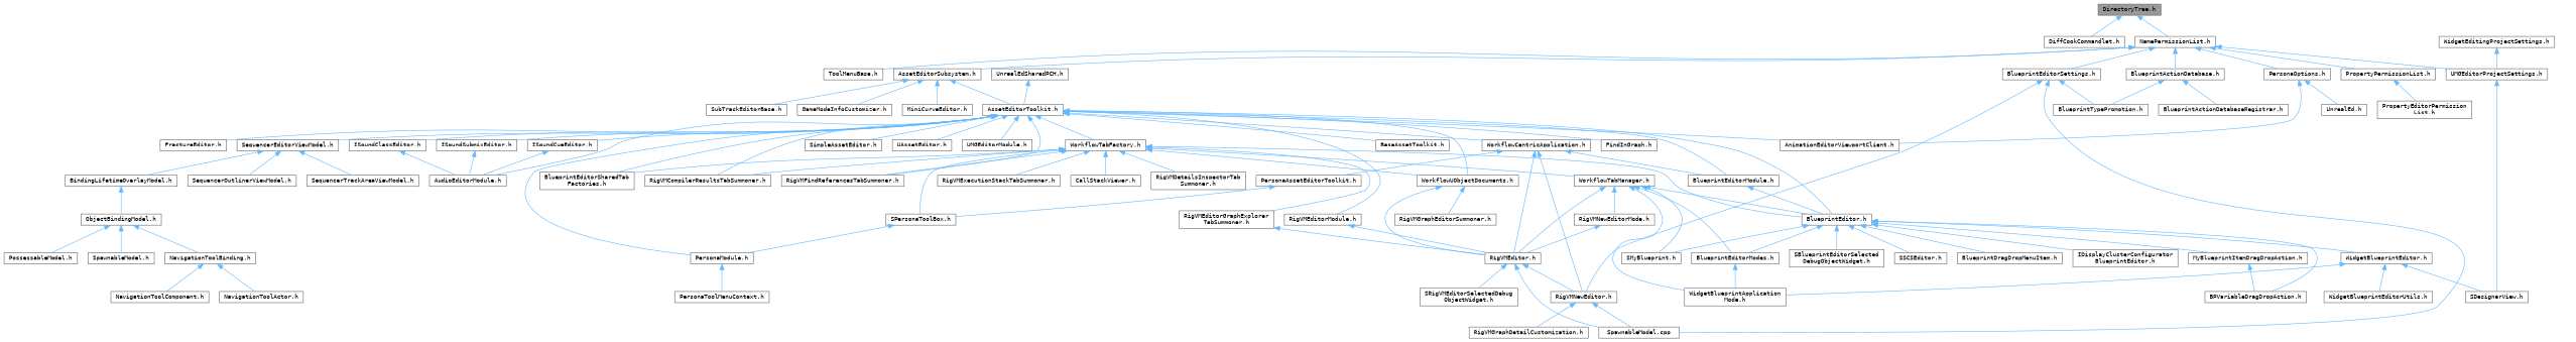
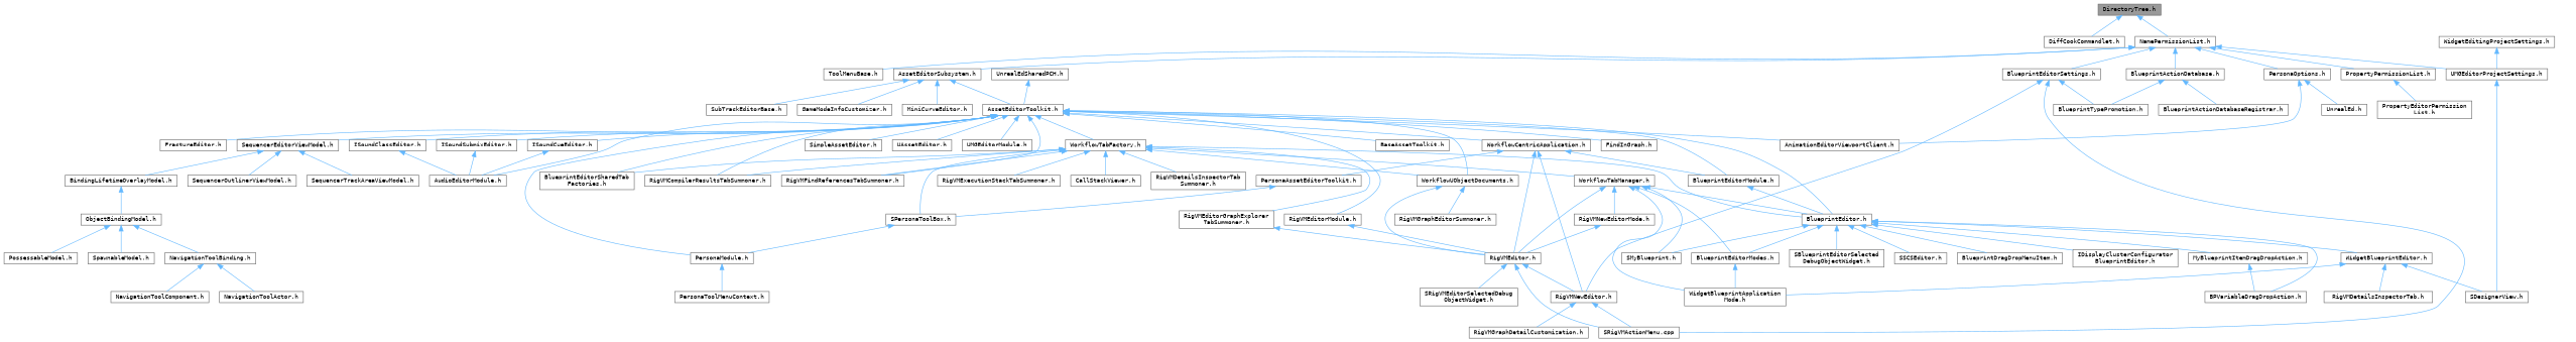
  digraph {
    fontname="DejaVu Sans Mono"
    node [color=grey40 fillcolor=white fontname="DejaVu Sans Mono" fontsize=10 shape=box style=filled]
    edge [color=steelblue1 dir=back fontname="DejaVu Sans Mono" fontsize=10 labelfontname=Helvetica labelfontsize=10 style=solid]
    n1 [color=gray40 fillcolor=grey60 fontcolor=black height=0.2 label="DirectoryTree.h" width=0.4]
    n2 [height=0.2 label="DiffCookCommandlet.h" width=0.4]
    n3 [height=0.2 label="NamePermissionList.h" width=0.4]
    n4 [height=0.2 label="AssetEditorSubsystem.h" width=0.4]
    n5 [height=0.2 label="BlueprintActionDatabase.h" width=0.4]
    n6 [height=0.2 label="BlueprintEditorSettings.h" width=0.4]
    n7 [height=0.2 label="PersonaOptions.h" width=0.4]
    n8 [height=0.2 label="PropertyPermissionList.h" width=0.4]
    n9 [height=0.2 label="ToolMenuBase.h" width=0.4]
    n10 [height=0.2 label="UMGEditorProjectSettings.h" width=0.4]
    n11 [height=0.2 label="AssetEditorToolkit.h" width=0.4]
    n12 [height=0.2 label="GameModeInfoCustomizer.h" width=0.4]
    n13 [height=0.2 label="MiniCurveEditor.h" width=0.4]
    n14 [height=0.2 label="SubTrackEditorBase.h" width=0.4]
    n15 [height=0.2 label="BlueprintActionDatabaseRegistrar.h" width=0.4]
    n16 [height=0.2 label="BlueprintTypePromotion.h" width=0.4]
    n17 [height=0.2 label="RigVMNewEditor.h" width=0.4]
-   n18 [height=0.2 label="SpawnableModel.cpp" width=0.4]
+   n18 [height=0.2 label="SRigVMActionMenu.cpp" width=0.4]
    n19 [height=0.2 label="AnimationEditorViewportClient.h" width=0.4]
    n20 [height=0.2 label="UnrealEd.h" width=0.4]
    n21 [height=0.2 label="PropertyEditorPermission\lList.h" width=0.4]
    n22 [height=0.2 label="SDesignerView.h" width=0.4]
    n23 [height=0.2 label="WidgetEditingProjectSettings.h" width=0.4]
    n24 [height=0.2 label="AudioEditorModule.h" width=0.4]
    n25 [height=0.2 label="BaseAssetToolkit.h" width=0.4]
    n26 [height=0.2 label="BlueprintEditor.h" width=0.4]
    n27 [height=0.2 label="BlueprintEditorModule.h" width=0.4]
    n28 [height=0.2 label="BlueprintEditorSharedTab\lFactories.h" width=0.4]
    n29 [height=0.2 label="FindInGraph.h" width=0.4]
    n30 [height=0.2 label="FractureEditor.h" width=0.4]
    n31 [height=0.2 label="ISoundClassEditor.h" width=0.4]
    n32 [height=0.2 label="ISoundCueEditor.h" width=0.4]
    n33 [height=0.2 label="ISoundSubmixEditor.h" width=0.4]
    n34 [height=0.2 label="PersonaModule.h" width=0.4]
    n35 [height=0.2 label="RigVMCompilerResultsTabSummoner.h" width=0.4]
    n36 [height=0.2 label="RigVMEditorModule.h" width=0.4]
    n37 [height=0.2 label="RigVMFindReferencesTabSummoner.h" width=0.4]
    n38 [height=0.2 label="SequencerEditorViewModel.h" width=0.4]
    n39 [height=0.2 label="SimpleAssetEditor.h" width=0.4]
    n40 [height=0.2 label="UAssetEditor.h" width=0.4]
    n41 [height=0.2 label="UMGEditorModule.h" width=0.4]
    n42 [height=0.2 label="WorkflowCentricApplication.h" width=0.4]
    n43 [height=0.2 label="WorkflowTabFactory.h" width=0.4]
    n44 [height=0.2 label="WorkflowUObjectDocuments.h" width=0.4]
    n45 [height=0.2 label="BPVariableDragDropAction.h" width=0.4]
    n46 [height=0.2 label="BlueprintDragDropMenuItem.h" width=0.4]
    n47 [height=0.2 label="BlueprintEditorModes.h" width=0.4]
    n48 [height=0.2 label="IDisplayClusterConfigurator\lBlueprintEditor.h" width=0.4]
    n49 [height=0.2 label="MyBlueprintItemDragDropAction.h" width=0.4]
    n50 [height=0.2 label="SBlueprintEditorSelected\lDebugObjectWidget.h" width=0.4]
    n51 [height=0.2 label="SMyBlueprint.h" width=0.4]
    n52 [height=0.2 label="SSCSEditor.h" width=0.4]
    n53 [height=0.2 label="WidgetBlueprintEditor.h" width=0.4]
    n54 [height=0.2 label="PersonaToolMenuContext.h" width=0.4]
    n55 [height=0.2 label="RigVMEditor.h" width=0.4]
    n56 [height=0.2 label="BindingLifetimeOverlayModel.h" width=0.4]
    n57 [height=0.2 label="SequencerOutlinerViewModel.h" width=0.4]
    n58 [height=0.2 label="SequencerTrackAreaViewModel.h" width=0.4]
    n59 [height=0.2 label="UnrealEdSharedPCH.h" width=0.4]
    n60 [height=0.2 label="PersonaAssetEditorToolkit.h" width=0.4]
    n61 [height=0.2 label="SPersonaToolBox.h" width=0.4]
    n62 [height=0.2 label="CallStackViewer.h" width=0.4]
    n63 [height=0.2 label="RigVMDetailsInspectorTab\lSummoner.h" width=0.4]
    n64 [height=0.2 label="RigVMEditorGraphExplorer\lTabSummoner.h" width=0.4]
    n65 [height=0.2 label="RigVMExecutionStackTabSummoner.h" width=0.4]
    n66 [height=0.2 label="WorkflowTabManager.h" width=0.4]
    n67 [height=0.2 label="RigVMGraphEditorSummoner.h" width=0.4]
    n68 [height=0.2 label="WidgetBlueprintApplication\lMode.h" width=0.4]
-   n69 [height=0.2 label="WidgetBlueprintEditorUtils.h" width=0.4]
+   n69 [height=0.2 label="RigVMDetailsInspectorTab.h" width=0.4]
    n70 [height=0.2 label="SRigVMEditorSelectedDebug\lObjectWidget.h" width=0.4]
    n71 [height=0.2 label="RigVMGraphDetailCustomization.h" width=0.4]
    n72 [height=0.2 label="ObjectBindingModel.h" width=0.4]
    n73 [height=0.2 label="NavigationToolBinding.h" width=0.4]
    n74 [height=0.2 label="PossessableModel.h" width=0.4]
    n75 [height=0.2 label="SpawnableModel.h" width=0.4]
    n76 [height=0.2 label="NavigationToolActor.h" width=0.4]
    n77 [height=0.2 label="NavigationToolComponent.h" width=0.4]
    n78 [height=0.2 label="RigVMNewEditorMode.h" width=0.4]
    n1 -> n2
    n1 -> n3
    n3 -> n4
    n3 -> n5
    n3 -> n6
    n3 -> n7
    n3 -> n8
    n3 -> n9
    n3 -> n10
    n4 -> n11
    n4 -> n12
    n4 -> n13
    n4 -> n14
    n5 -> n15
    n5 -> n16
    n6 -> n16
    n6 -> n17
    n6 -> n18
    n7 -> n19
    n7 -> n20
    n8 -> n21
    n10 -> n22
    n11 -> n19
    n11 -> n24
    n11 -> n25
    n11 -> n26
    n11 -> n27
    n11 -> n28
    n11 -> n29
    n11 -> n30
    n11 -> n31
    n11 -> n32
    n11 -> n33
    n11 -> n34
    n11 -> n35
    n11 -> n36
    n11 -> n37
    n11 -> n38
    n11 -> n39
    n11 -> n40
    n11 -> n41
    n11 -> n42
    n11 -> n43
    n11 -> n44
    n17 -> n18
    n17 -> n71
    n23 -> n10
    n26 -> n45
    n26 -> n46
    n26 -> n47
    n26 -> n48
    n26 -> n49
    n26 -> n50
    n26 -> n51
    n26 -> n52
    n26 -> n53
    n27 -> n26
    n31 -> n24
    n32 -> n24
    n33 -> n24
    n34 -> n54
    n36 -> n55
    n38 -> n56
    n38 -> n57
    n38 -> n58
    n42 -> n17
    n42 -> n27
    n42 -> n55
    n42 -> n60
    n43 -> n26
    n43 -> n28
    n43 -> n35
    n43 -> n37
    n43 -> n44
    n43 -> n61
    n43 -> n62
    n43 -> n63
    n43 -> n64
    n43 -> n65
    n43 -> n66
    n44 -> n55
    n44 -> n67
    n47 -> n68
    n49 -> n45
    n53 -> n22
    n53 -> n68
    n53 -> n69
    n55 -> n17
    n55 -> n18
    n55 -> n70
    n56 -> n72
    n59 -> n11
    n60 -> n61
    n61 -> n34
    n64 -> n55
    n66 -> n26
    n66 -> n47
    n66 -> n51
    n66 -> n55
    n66 -> n68
    n66 -> n78
    n72 -> n73
    n72 -> n74
    n72 -> n75
    n73 -> n76
    n73 -> n77
    n78 -> n55
  }
